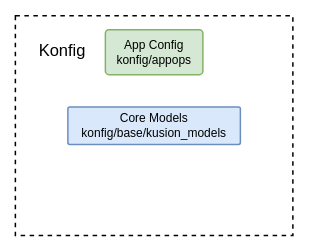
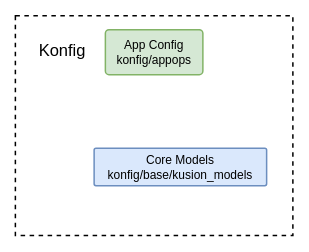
  <mxCell id="0" />
  <mxCell id="1" parent="0" />
  <mxCell id="2" value="&lt;br&gt;Konfig&amp;nbsp; &amp;nbsp; &amp;nbsp; &amp;nbsp; &amp;nbsp; &amp;nbsp; &amp;nbsp; &amp;nbsp; &amp;nbsp; &amp;nbsp; &amp;nbsp; &amp;nbsp; &amp;nbsp; &amp;nbsp; &amp;nbsp; &amp;nbsp; &amp;nbsp; &amp;nbsp; &amp;nbsp; &amp;nbsp;&amp;nbsp;" style="rounded=0;whiteSpace=wrap;html=1;verticalAlign=top;strokeWidth=2;dashed=1;fontSize=22;" parent="1" vertex="1"><mxGeometry x="20" y="20.5" width="370" height="293" as="geometry" /></mxCell>
- <mxCell id="3" value="Core Models&lt;br style=&quot;font-size: 16px&quot;&gt;konfig/base/kusion_models" style="rounded=1;whiteSpace=wrap;html=1;strokeWidth=2;fillColor=#dae8fc;strokeColor=#6c8ebf;fontSize=16;arcSize=5;verticalAlign=middle;" parent="1" vertex="1"><mxGeometry x="90" y="142" width="230" height="50" as="geometry" /></mxCell>
+ <mxCell id="3" value="Core Models&lt;br style=&quot;font-size: 16px&quot;&gt;konfig/base/kusion_models" style="rounded=1;whiteSpace=wrap;html=1;strokeWidth=2;fillColor=#dae8fc;strokeColor=#6c8ebf;fontSize=16;arcSize=5;verticalAlign=middle;" parent="1" vertex="1"><mxGeometry x="125" y="197" width="230" height="50" as="geometry" /></mxCell>
  <mxCell id="4" value="App Config&lt;br style=&quot;font-size: 16px&quot;&gt;konfig/appops" style="rounded=1;whiteSpace=wrap;html=1;strokeWidth=2;fillColor=#d5e8d4;strokeColor=#82b366;fontSize=16;verticalAlign=middle;arcSize=8;" parent="1" vertex="1"><mxGeometry x="140" y="39" width="130" height="60" as="geometry" /></mxCell>
